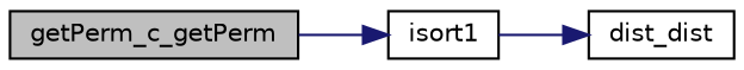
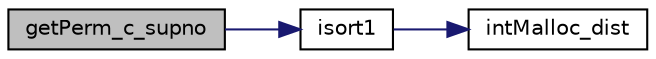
  digraph {
    rankdir=LR
    node [color=black fillcolor=white fontname=Helvetica fontsize=10 shape=record style=filled]
    edge [color=midnightblue fontname=Helvetica fontsize=10 labelfontname=Helvetica labelfontsize=10 style=solid]
-   n1 [fillcolor=grey75 fontcolor=black height=0.2 label=getPerm_c_getPerm width=0.4]
+   n1 [fillcolor=grey75 fontcolor=black height=0.2 label=getPerm_c_supno width=0.4]
    n2 [height=0.2 label=isort1 width=0.4]
-   n3 [height=0.2 label=dist_dist width=0.4]
+   n3 [height=0.2 label=intMalloc_dist width=0.4]
    n1 -> n2
    n2 -> n3
  }
